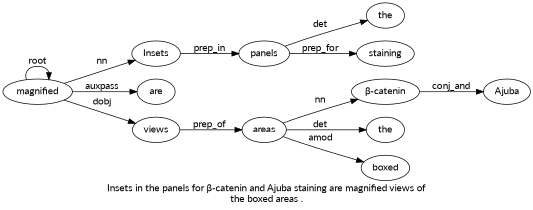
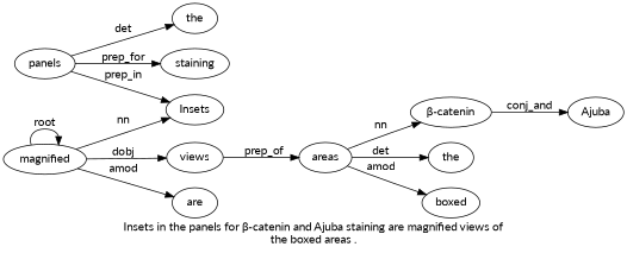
  digraph {
    fontname=Lato
    label="Insets in the panels for β-catenin and Ajuba staining are magnified views of\nthe boxed areas ."
    rankdir=LR
    node [fillcolor=white fontname=Lato style=filled]
    edge [fontname=Lato]
    n1 [label=magnified]
    n2 [label=Insets]
    n3 [label=are]
    n4 [label=views]
    n5 [label=panels]
    n6 [label=areas]
    n7 [label=the]
    n8 [label=staining]
    n9 [label="β-catenin"]
    n10 [label=Ajuba]
    n11 [label=the]
    n12 [label=boxed]
    n1 -> n1 [label=root]
    n1 -> n2 [label=nn]
-   n1 -> n3 [label=auxpass]
+   n1 -> n3 [label=amod]
    n1 -> n4 [label=dobj]
-   n2 -> n5 [label=prep_in]
+   n5 -> n2 [label=prep_in]
    n4 -> n6 [label=prep_of]
    n5 -> n7 [label=det]
    n5 -> n8 [label=prep_for]
    n6 -> n9 [label=nn]
    n6 -> n11 [label=det]
    n6 -> n12 [label=amod]
    n9 -> n10 [label=conj_and]
  }
